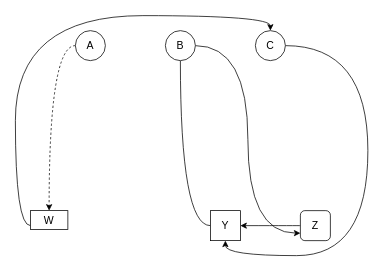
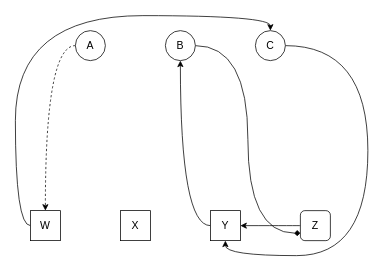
  <mxCell id="0" />
  <mxCell id="1" parent="0" />
  <mxCell id="2" style="edgeStyle=orthogonalEdgeStyle;curved=1;orthogonalLoop=1;jettySize=auto;html=1;entryX=0.5;entryY=0;entryDx=0;entryDy=0;dashed=1;" edge="1" parent="1" source="3" target="10"><mxGeometry relative="1" as="geometry" /></mxCell>
  <mxCell id="3" value="&lt;font style=&quot;font-size: 14px&quot;&gt;A&lt;/font&gt;" style="ellipse;whiteSpace=wrap;html=1;aspect=fixed;" vertex="1" parent="1"><mxGeometry x="100" y="40" width="40" height="40" as="geometry" /></mxCell>
- <mxCell id="4" style="edgeStyle=orthogonalEdgeStyle;curved=1;orthogonalLoop=1;jettySize=auto;html=1;entryX=0.5;entryY=1;entryDx=0;entryDy=0;exitX=0;exitY=0.5;exitDx=0;exitDy=0;endArrow=none;" edge="1" parent="1" source="12" target="6"><mxGeometry relative="1" as="geometry" /></mxCell>
- <mxCell id="5" style="edgeStyle=orthogonalEdgeStyle;curved=1;orthogonalLoop=1;jettySize=auto;html=1;entryX=0;entryY=0.75;entryDx=0;entryDy=0;" edge="1" parent="1" source="6" target="14"><mxGeometry relative="1" as="geometry" /></mxCell>
+ <mxCell id="4" style="edgeStyle=orthogonalEdgeStyle;curved=1;orthogonalLoop=1;jettySize=auto;html=1;entryX=0.5;entryY=1;entryDx=0;entryDy=0;exitX=0;exitY=0.5;exitDx=0;exitDy=0;" edge="1" parent="1" source="12" target="6"><mxGeometry relative="1" as="geometry" /></mxCell>
+ <mxCell id="5" style="edgeStyle=orthogonalEdgeStyle;curved=1;orthogonalLoop=1;jettySize=auto;html=1;entryX=0;entryY=0.75;entryDx=0;entryDy=0;endArrow=diamond;" edge="1" parent="1" source="6" target="14"><mxGeometry relative="1" as="geometry" /></mxCell>
  <mxCell id="6" value="&lt;font style=&quot;font-size: 14px&quot;&gt;B&lt;/font&gt;" style="ellipse;whiteSpace=wrap;html=1;aspect=fixed;" vertex="1" parent="1"><mxGeometry x="220" y="40" width="40" height="40" as="geometry" /></mxCell>
  <mxCell id="7" style="edgeStyle=orthogonalEdgeStyle;curved=1;orthogonalLoop=1;jettySize=auto;html=1;entryX=0.5;entryY=1;entryDx=0;entryDy=0;" edge="1" parent="1" source="8" target="12"><mxGeometry relative="1" as="geometry"><Array as="points"><mxPoint x="490" y="60" /><mxPoint x="490" y="340" /><mxPoint x="300" y="340" /></Array></mxGeometry></mxCell>
  <mxCell id="8" value="&lt;font style=&quot;font-size: 14px&quot;&gt;C&lt;/font&gt;" style="ellipse;whiteSpace=wrap;html=1;aspect=fixed;" vertex="1" parent="1"><mxGeometry x="340" y="40" width="40" height="40" as="geometry" /></mxCell>
  <mxCell id="9" style="edgeStyle=orthogonalEdgeStyle;curved=1;orthogonalLoop=1;jettySize=auto;html=1;entryX=0.5;entryY=0;entryDx=0;entryDy=0;" edge="1" parent="1" source="10" target="8"><mxGeometry relative="1" as="geometry"><Array as="points"><mxPoint x="20" y="300" /><mxPoint x="20" y="20" /><mxPoint x="360" y="20" /></Array></mxGeometry></mxCell>
- <mxCell id="10" value="&lt;font style=&quot;font-size: 14px&quot;&gt;W&lt;/font&gt;" style="whiteSpace=wrap;html=1;aspect=fixed;" vertex="1" parent="1"><mxGeometry x="40" y="280" width="50" height="25" as="geometry" /></mxCell>
+ <mxCell id="10" value="&lt;font style=&quot;font-size: 14px&quot;&gt;W&lt;/font&gt;" style="whiteSpace=wrap;html=1;aspect=fixed;" vertex="1" parent="1"><mxGeometry x="40" y="280" width="40" height="40" as="geometry" /></mxCell>
+ <mxCell id="11" value="&lt;font style=&quot;font-size: 14px&quot;&gt;X&lt;/font&gt;" style="whiteSpace=wrap;html=1;aspect=fixed;" vertex="1" parent="1"><mxGeometry x="160" y="280" width="40" height="40" as="geometry" /></mxCell>
  <mxCell id="12" value="&lt;font style=&quot;font-size: 14px&quot;&gt;Y&lt;/font&gt;" style="whiteSpace=wrap;html=1;aspect=fixed;" vertex="1" parent="1"><mxGeometry x="280" y="280" width="40" height="40" as="geometry" /></mxCell>
  <mxCell id="13" style="edgeStyle=orthogonalEdgeStyle;curved=1;orthogonalLoop=1;jettySize=auto;html=1;" edge="1" parent="1" source="14" target="12"><mxGeometry relative="1" as="geometry" /></mxCell>
  <mxCell id="14" value="&lt;font style=&quot;font-size: 14px&quot;&gt;Z&lt;/font&gt;" style="whiteSpace=wrap;html=1;aspect=fixed;rounded=1;" vertex="1" parent="1"><mxGeometry x="400" y="280" width="40" height="40" as="geometry" /></mxCell>
